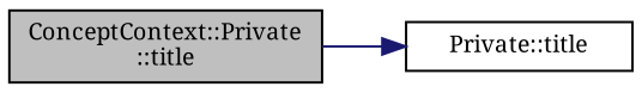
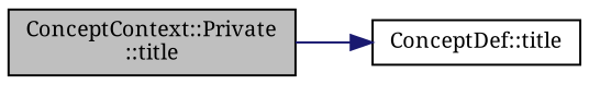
  digraph {
    rankdir=LR
    fontname="Noto Serif"
    node [color=black fontname="Noto Serif" fontsize=10 shape=record style=filled]
    n1 [fillcolor=grey75 fontcolor=black height=0.2 label="ConceptContext::Private\l::title" width=0.4]
-   n2 [fillcolor=white height=0.2 label="Private::title" width=0.4]
+   n2 [fillcolor=white height=0.2 label="ConceptDef::title" width=0.4]
    n1 -> n2 [color=midnightblue fontname="Noto Serif" fontsize=10 labelfontname=Helvetica labelfontsize=10 style=solid]
  }
